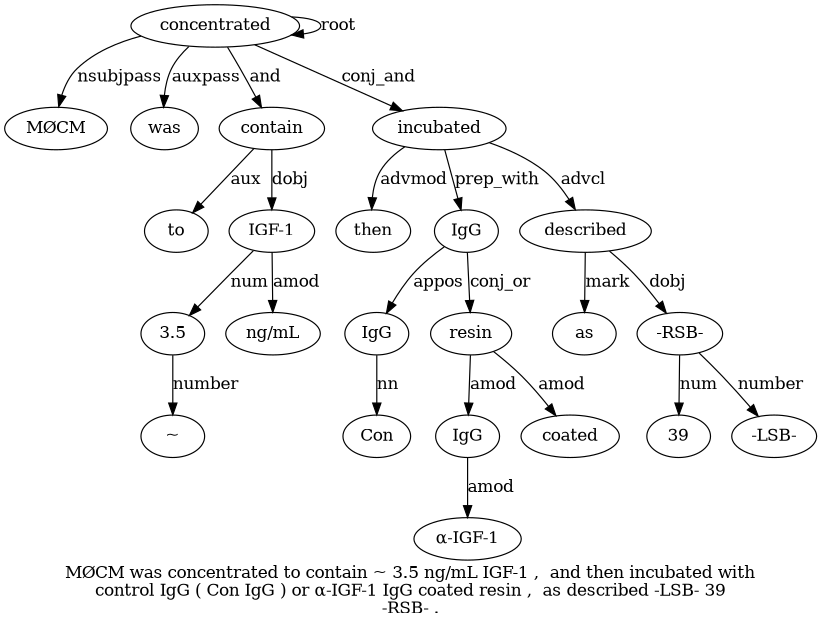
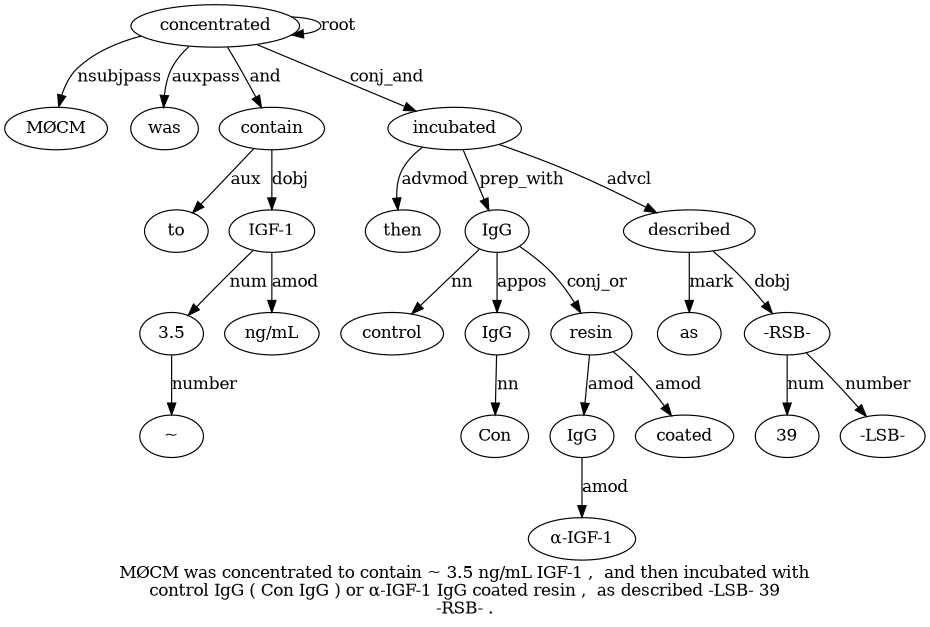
  digraph {
    label="MØCM was concentrated to contain ~ 3.5 ng/mL IGF-1 ,  and then incubated with\ncontrol IgG ( Con IgG ) or α-IGF-1 IgG coated resin ,  as described -LSB- 39\n-RSB- ."
    node [fillcolor=white style=filled]
    n1 [label=concentrated]
    n2 [label="MØCM"]
    n3 [label=was]
    n4 [label=contain]
    n5 [label=incubated]
    n6 [label=to]
    n7 [label="IGF-1"]
    n8 [label=then]
    n9 [label=IgG]
    n10 [label=described]
    n11 [label=3.5]
    n12 [label="ng/mL"]
    n13 [label="~"]
+   n14 [label=control]
    n15 [label=IgG]
    n16 [label=resin]
    n17 [label=as]
    n18 [label="-RSB-"]
    n19 [label=Con]
    n20 [label=IgG]
    n21 [label=coated]
    n22 [label="α-IGF-1"]
    n23 [label=39]
    n24 [label="-LSB-"]
    n1 -> n1 [label=root]
    n1 -> n2 [label=nsubjpass]
    n1 -> n3 [label=auxpass]
    n1 -> n4 [label=and]
    n1 -> n5 [label=conj_and]
    n4 -> n6 [label=aux]
    n4 -> n7 [label=dobj]
    n5 -> n8 [label=advmod]
    n5 -> n9 [label=prep_with]
    n5 -> n10 [label=advcl]
    n7 -> n11 [label=num]
    n7 -> n12 [label=amod]
+   n9 -> n14 [label=nn]
    n9 -> n15 [label=appos]
    n9 -> n16 [label=conj_or]
    n10 -> n17 [label=mark]
    n10 -> n18 [label=dobj]
    n11 -> n13 [label=number]
    n15 -> n19 [label=nn]
    n16 -> n20 [label=amod]
    n16 -> n21 [label=amod]
    n18 -> n23 [label=num]
    n18 -> n24 [label=number]
    n20 -> n22 [label=amod]
  }
